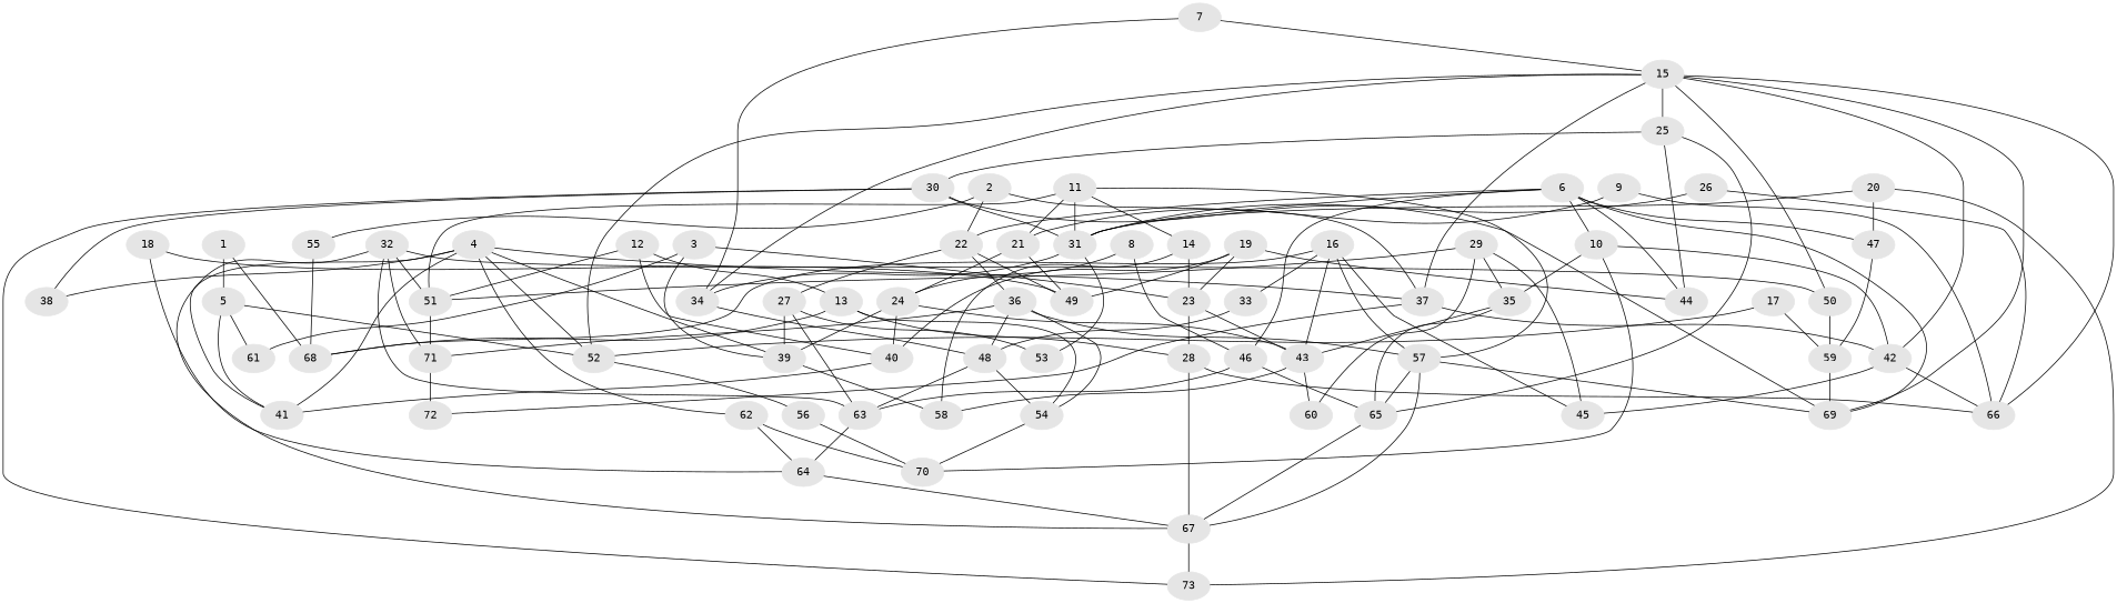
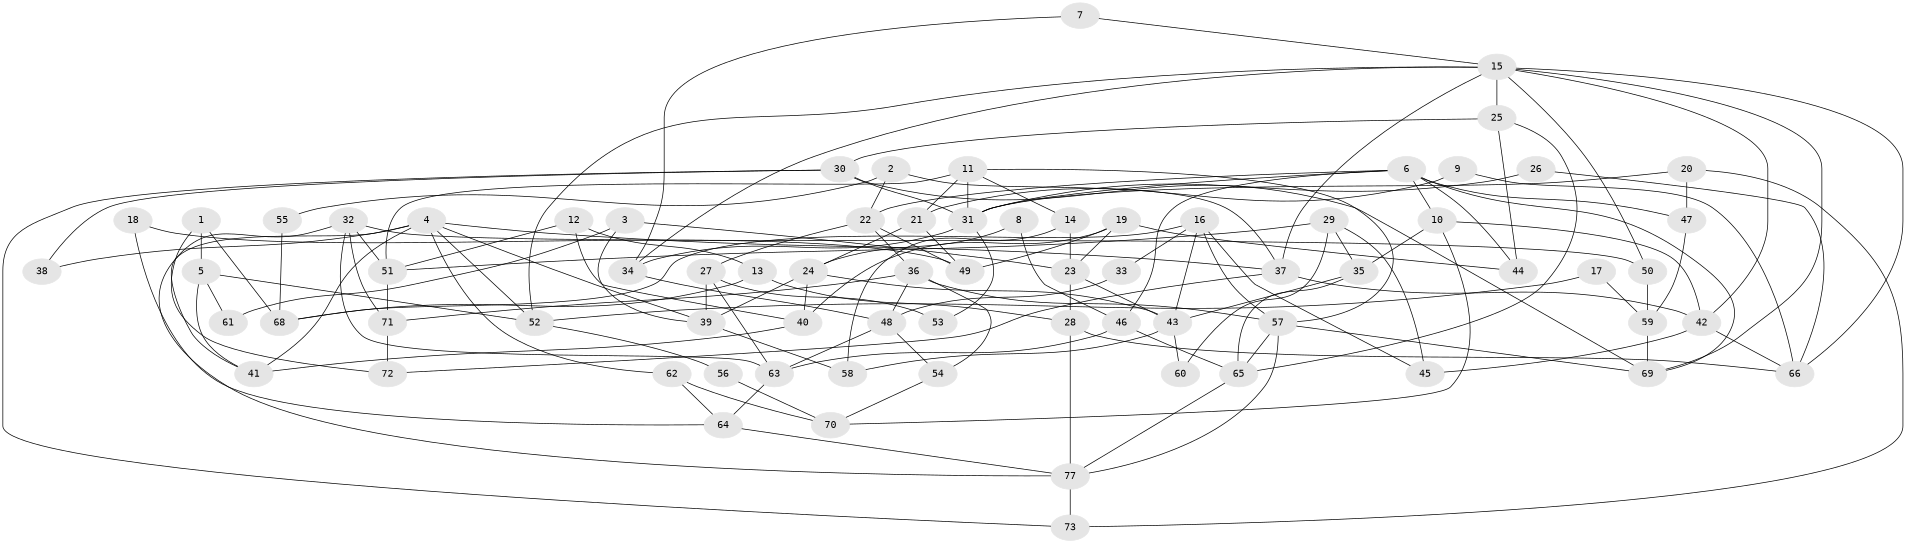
  graph {
    fontname="DejaVu Sans Mono"
    node [color=gray90 fontname="DejaVu Sans Mono" style=filled]
    edge [fontname="DejaVu Sans Mono"]
    1
    5
    68
    72
    61
    41
    52
    2
    22
    37
    55
    49
    27
    36
    42
    3
    23
    39
    28
    43
    58
    4
    38
    62
-   67
+   67 [label=77]
    56
    70
    64
    73
    6
    10
    31
    44
    46
    47
    69
    35
    34
    53
    65
    63
    59
    7
    15
    66
    25
    50
    48
    8
    24
    40
    9
    21
    45
    11
    14
    51
    57
    71
    12
    13
    54
    30
    16
    33
    60
    17
    18
    19
    20
    26
    29
    32
    1 -- 5
    1 -- 68
+   1 -- 72
    5 -- 61
    5 -- 41
    5 -- 52
    52 -- 56
    2 -- 22
    2 -- 37
    2 -- 55
    22 -- 49
    22 -- 27
    22 -- 36
    37 -- 72
    37 -- 42
    55 -- 68
    27 -- 39
    27 -- 53
    27 -- 63
    36 -- 48
    36 -- 57
    36 -- 71
    36 -- 54
    42 -- 66
    42 -- 45
    3 -- 61
    3 -- 23
    3 -- 39
    23 -- 28
    23 -- 43
    39 -- 58
    28 -- 67
    28 -- 66
    43 -- 58
    43 -- 60
    4 -- 41
    4 -- 52
    4 -- 37
    4 -- 39
    4 -- 38
    4 -- 62
    4 -- 67
    62 -- 70
    62 -- 64
    67 -- 73
    56 -- 70
    64 -- 67
    6 -- 22
    6 -- 10
    6 -- 31
    6 -- 44
    6 -- 46
    6 -- 47
    6 -- 69
    10 -- 42
    10 -- 70
    10 -- 35
    31 -- 34
    31 -- 53
    46 -- 65
    46 -- 63
    47 -- 59
    35 -- 43
    35 -- 65
    34 -- 48
    65 -- 67
    63 -- 64
    59 -- 69
    7 -- 34
    7 -- 15
    15 -- 52
    15 -- 37
    15 -- 42
    15 -- 69
    15 -- 34
    15 -- 66
    15 -- 25
    15 -- 50
    25 -- 44
    25 -- 65
    25 -- 30
    50 -- 59
    48 -- 63
    48 -- 54
    8 -- 46
    8 -- 24
    24 -- 39
    24 -- 43
    24 -- 40
    40 -- 41
    9 -- 66
    9 -- 21
    21 -- 49
    21 -- 24
    11 -- 31
    11 -- 21
    11 -- 14
    11 -- 51
    11 -- 57
    14 -- 23
    14 -- 58
    51 -- 71
    57 -- 67
    57 -- 69
    57 -- 65
    71 -- 72
    12 -- 40
    12 -- 51
    12 -- 13
    13 -- 68
    13 -- 28
-   13 -- 54
    54 -- 70
    30 -- 38
    30 -- 73
    30 -- 31
    30 -- 69
    16 -- 68
    16 -- 43
    16 -- 45
    16 -- 57
    16 -- 33
    33 -- 48
    17 -- 52
    17 -- 59
    18 -- 49
    18 -- 64
    19 -- 49
    19 -- 23
    19 -- 44
    19 -- 40
    20 -- 73
    20 -- 31
    20 -- 47
    26 -- 31
    26 -- 66
    29 -- 35
    29 -- 45
    29 -- 51
    29 -- 60
    32 -- 41
    32 -- 63
    32 -- 50
    32 -- 51
    32 -- 71
  }
